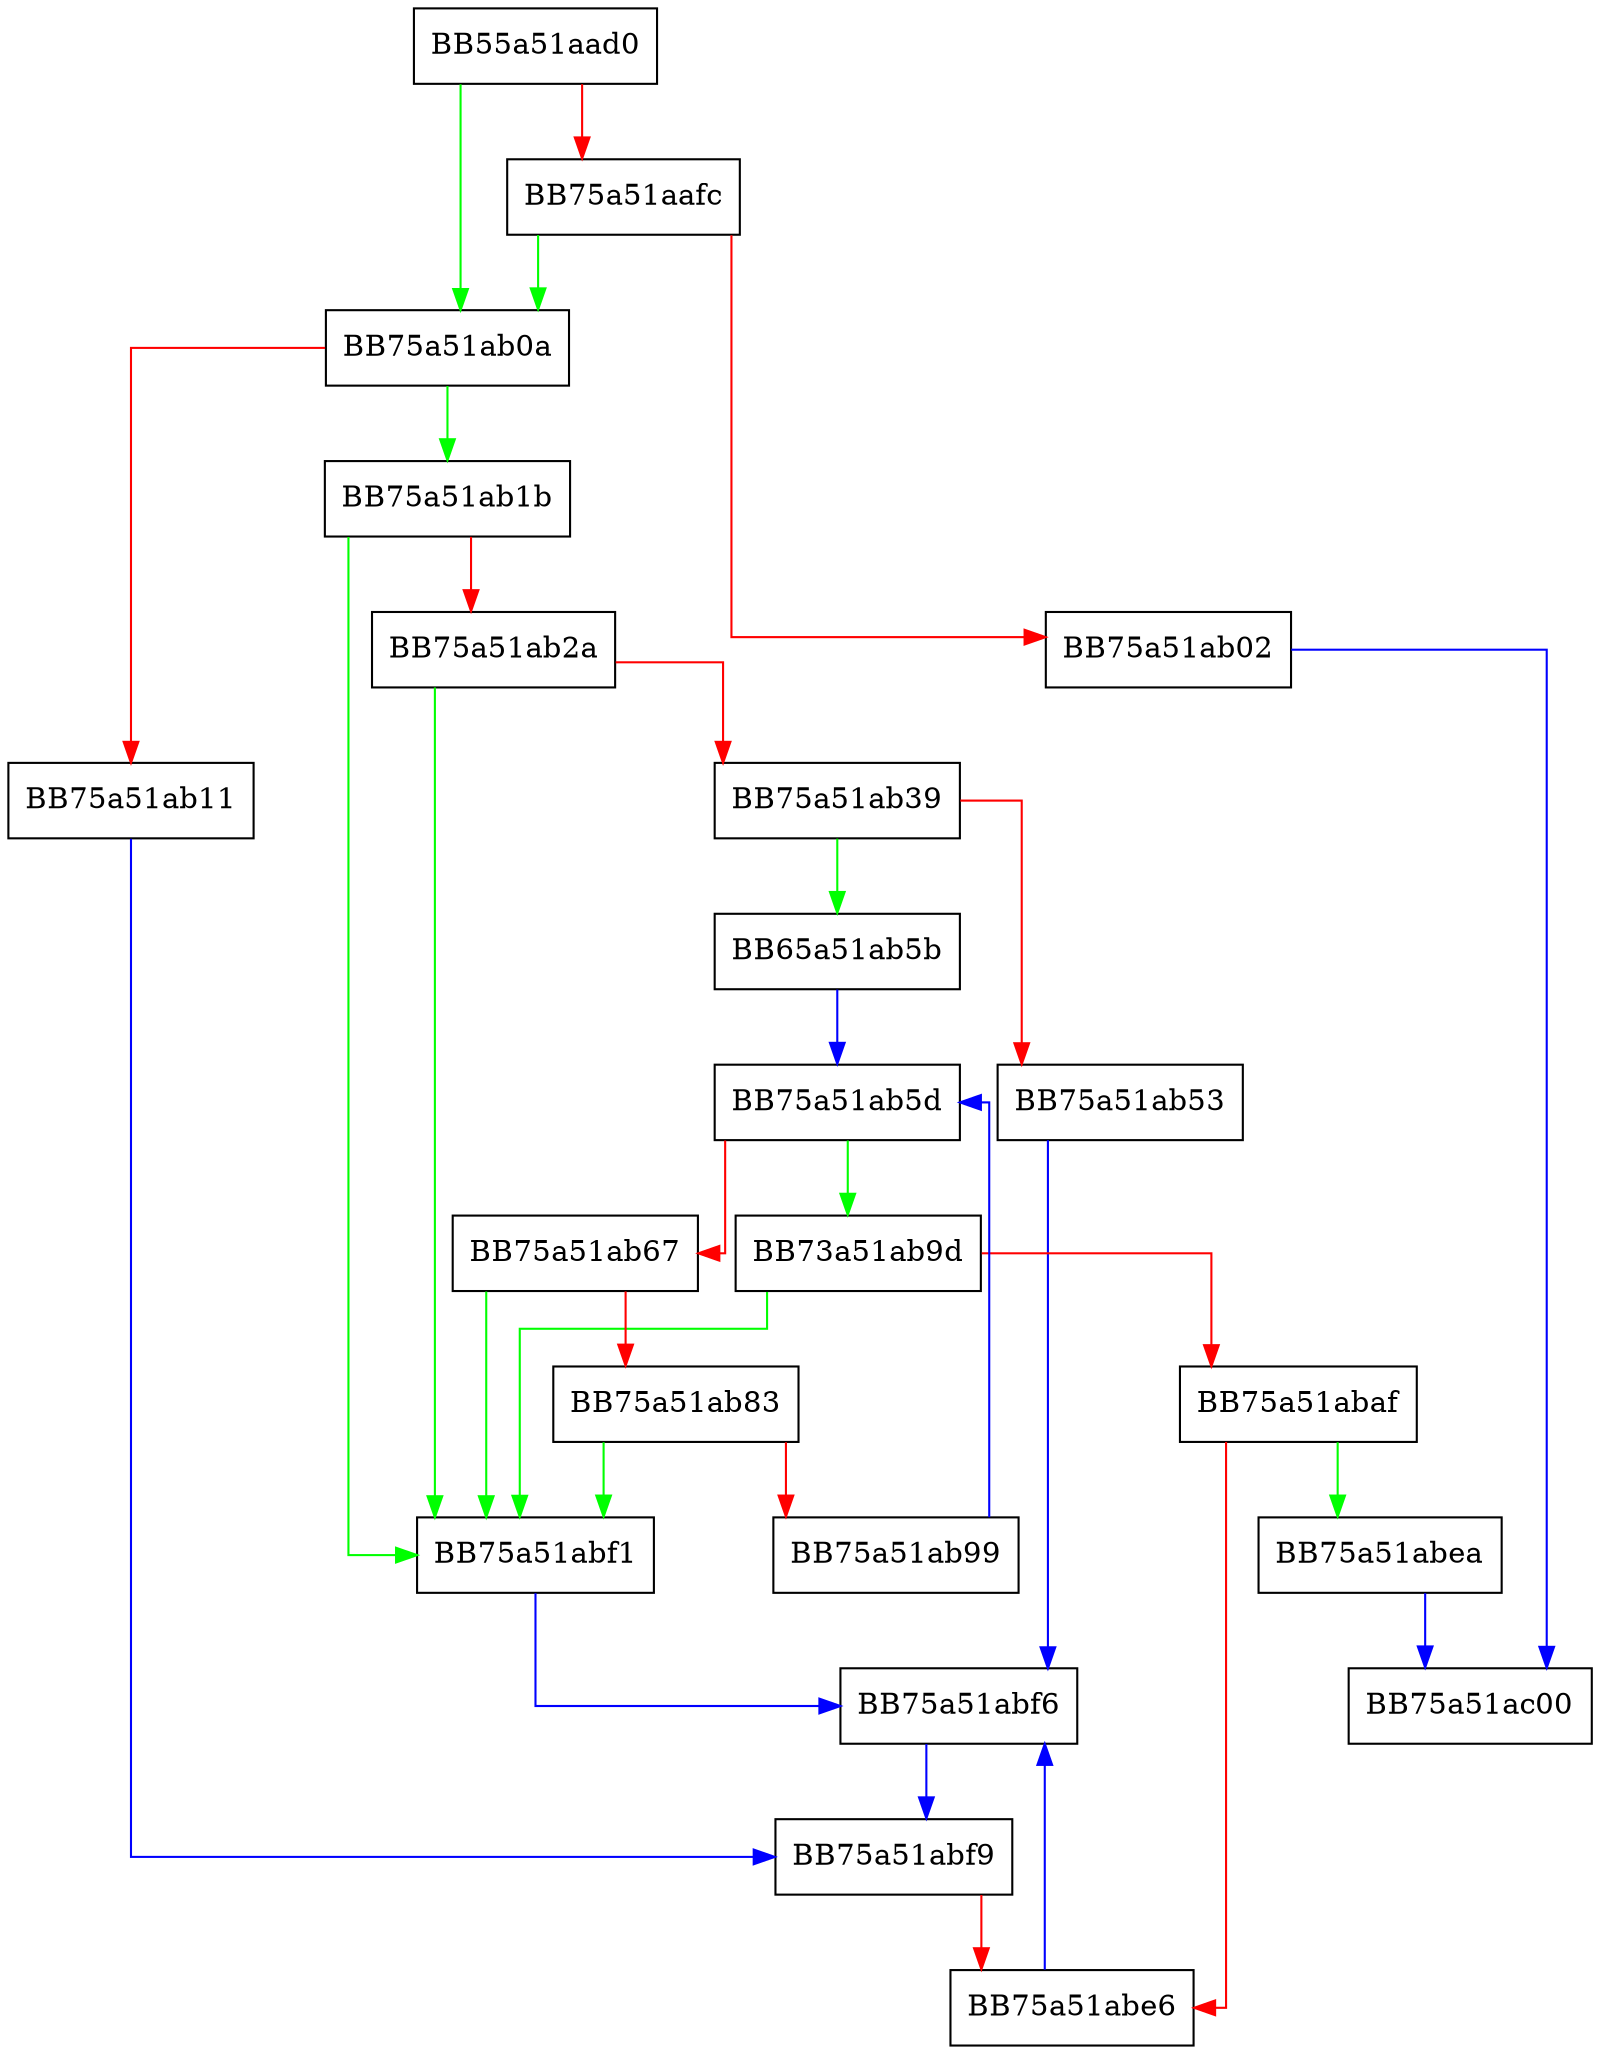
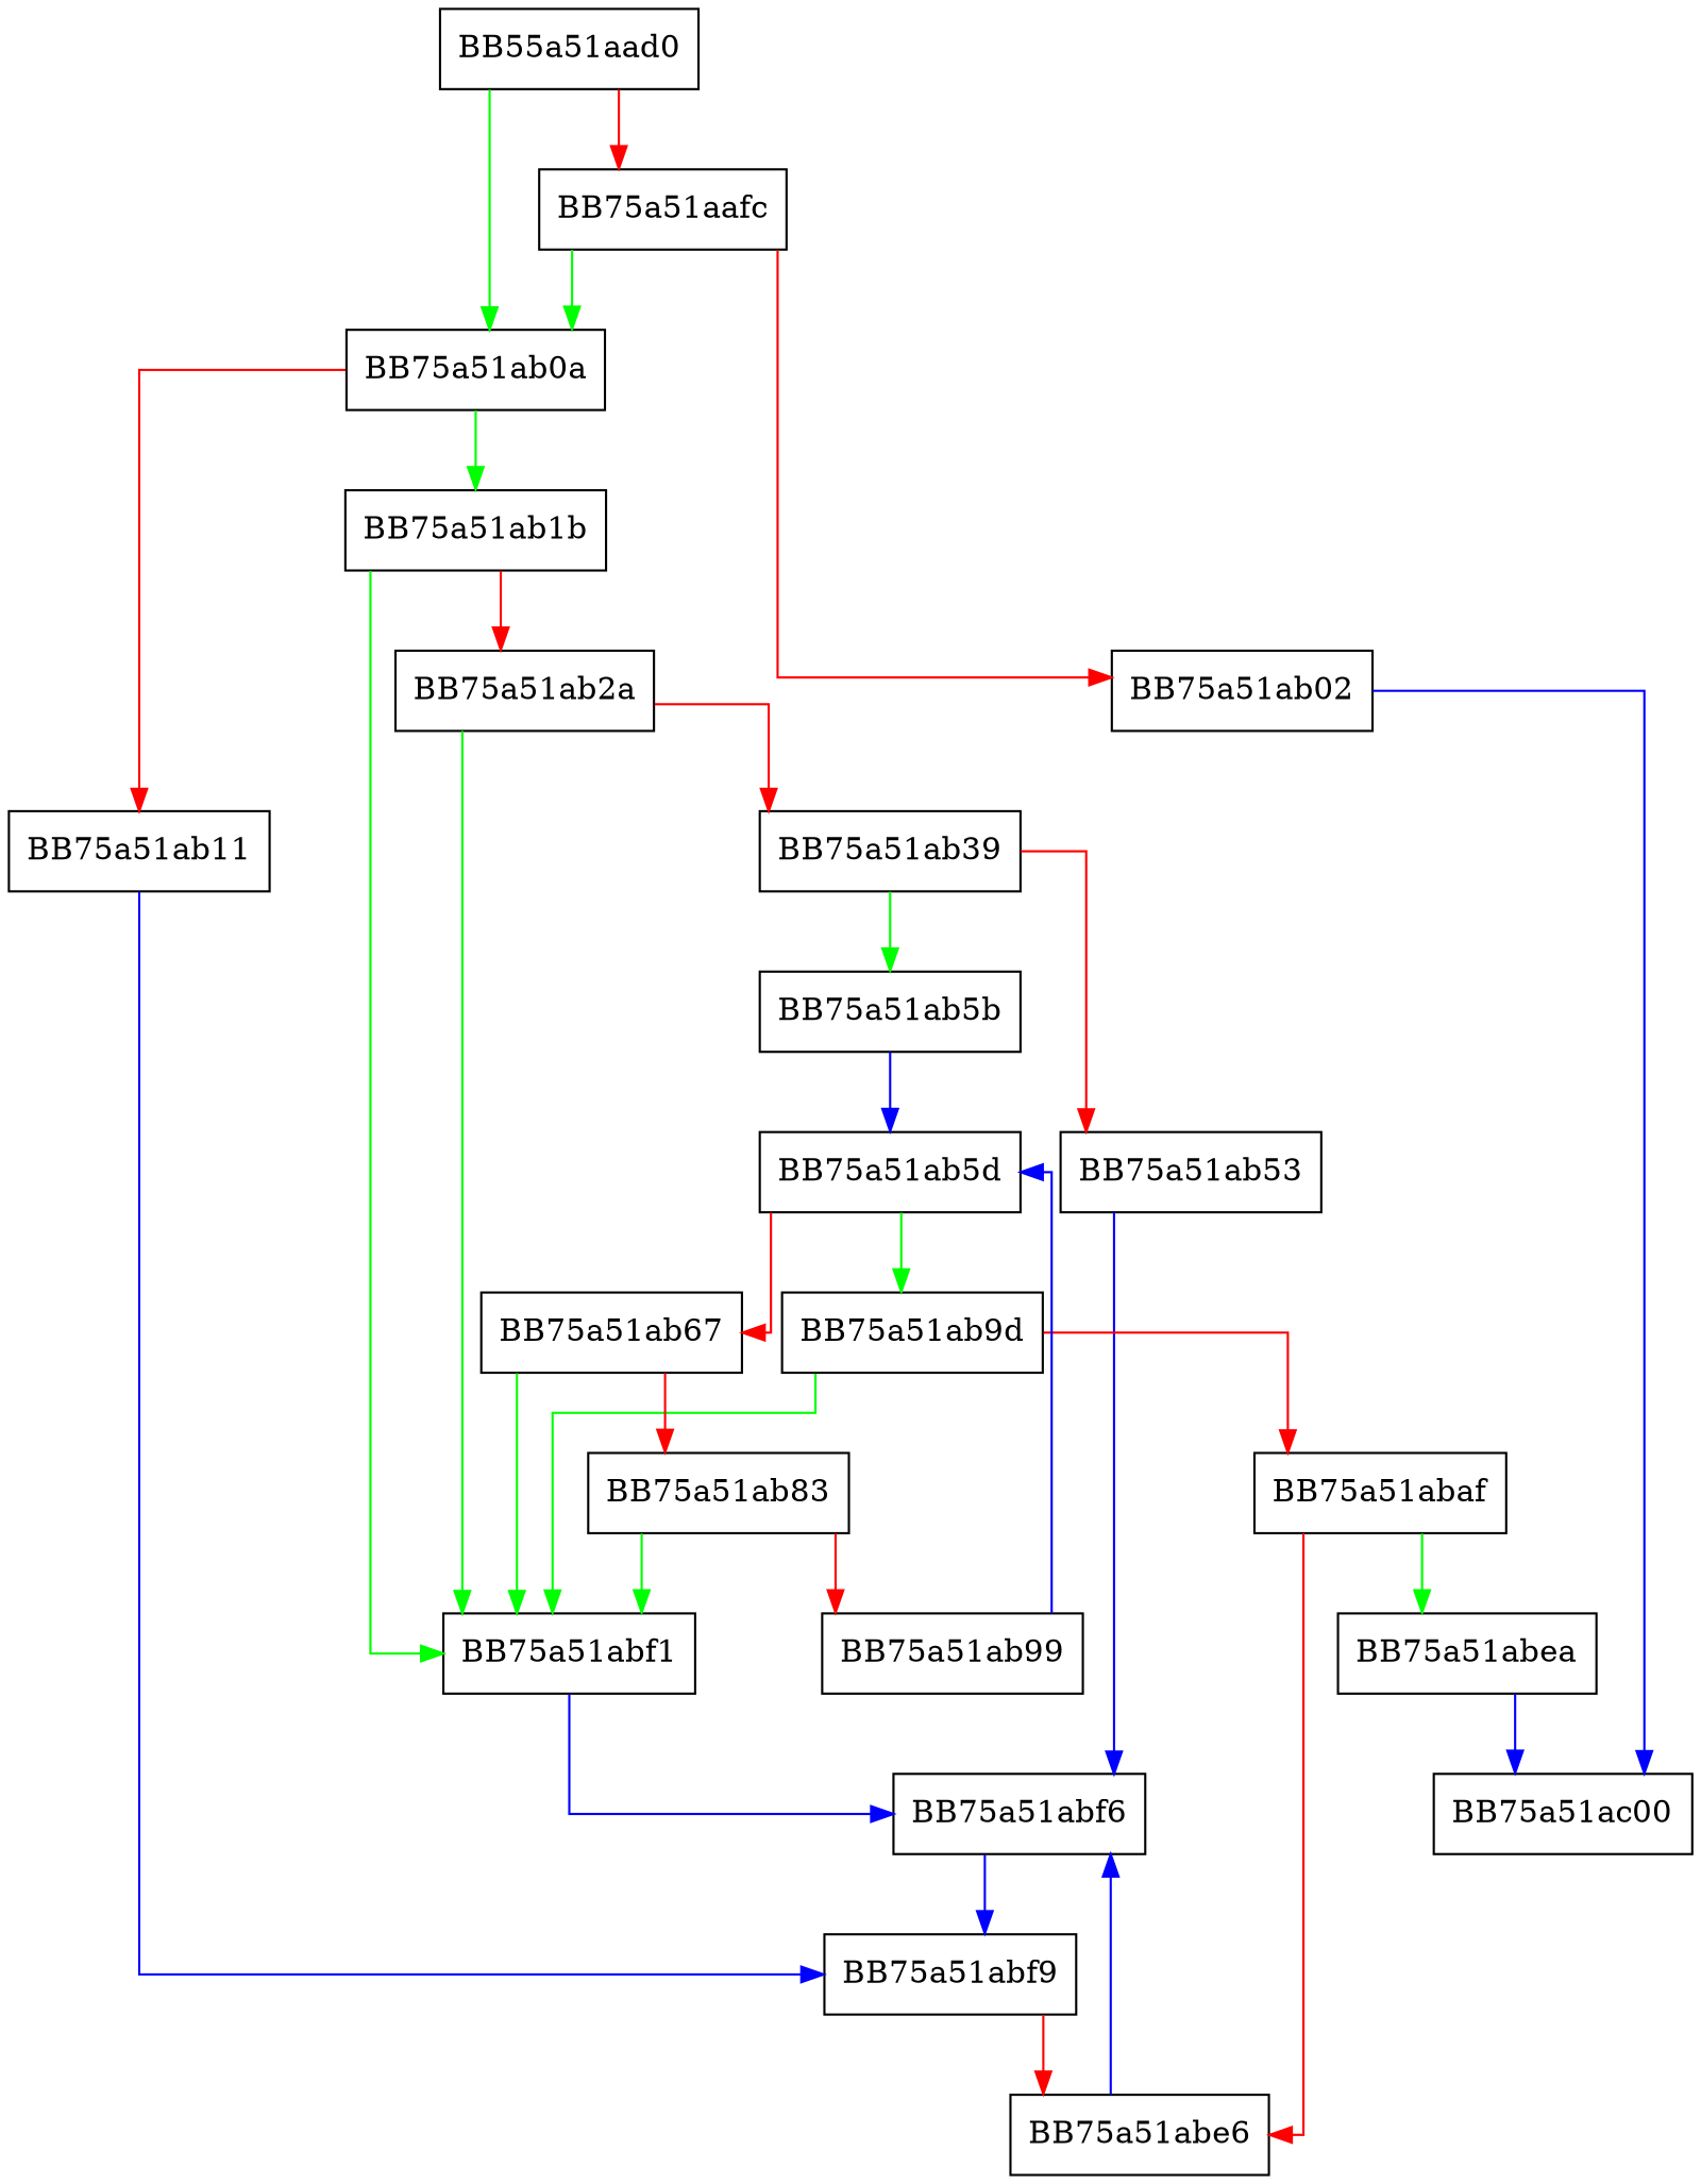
  digraph {
    splines=ortho
    node [shape=box]
    edge [color=red]
    n1 [label=BB55a51aad0]
    BB75a51ab0a
    BB75a51aafc
    BB75a51ab1b
    BB75a51ab11
    BB75a51ab02
    BB75a51abf1
    BB75a51ab2a
    BB75a51abf9
    BB75a51ac00
    BB75a51abf6
    BB75a51ab39
    BB75a51abe6
-   BB75a51ab5b [label=BB65a51ab5b]
+   BB75a51ab5b
    BB75a51ab53
    BB75a51ab5d
-   BB75a51ab9d [label=BB73a51ab9d]
+   BB75a51ab9d
    BB75a51ab67
    BB75a51abaf
    BB75a51ab83
    BB75a51abea
    BB75a51ab99
    n1 -> BB75a51ab0a [color=green]
    n1 -> BB75a51aafc
    BB75a51ab0a -> BB75a51ab1b [color=green]
    BB75a51ab0a -> BB75a51ab11
    BB75a51aafc -> BB75a51ab0a [color=green]
    BB75a51aafc -> BB75a51ab02
    BB75a51ab1b -> BB75a51abf1 [color=green]
    BB75a51ab1b -> BB75a51ab2a
    BB75a51ab11 -> BB75a51abf9 [color=blue]
    BB75a51ab02 -> BB75a51ac00 [color=blue]
    BB75a51abf1 -> BB75a51abf6 [color=blue]
    BB75a51ab2a -> BB75a51abf1 [color=green]
    BB75a51ab2a -> BB75a51ab39
    BB75a51abf9 -> BB75a51abe6
    BB75a51abf6 -> BB75a51abf9 [color=blue]
    BB75a51ab39 -> BB75a51ab5b [color=green]
    BB75a51ab39 -> BB75a51ab53
    BB75a51abe6 -> BB75a51abf6 [color=blue]
    BB75a51ab5b -> BB75a51ab5d [color=blue]
    BB75a51ab53 -> BB75a51abf6 [color=blue]
    BB75a51ab5d -> BB75a51ab9d [color=green]
    BB75a51ab5d -> BB75a51ab67
    BB75a51ab9d -> BB75a51abf1 [color=green]
    BB75a51ab9d -> BB75a51abaf
    BB75a51ab67 -> BB75a51abf1 [color=green]
    BB75a51ab67 -> BB75a51ab83
    BB75a51abaf -> BB75a51abe6
    BB75a51abaf -> BB75a51abea [color=green]
    BB75a51ab83 -> BB75a51abf1 [color=green]
    BB75a51ab83 -> BB75a51ab99
    BB75a51abea -> BB75a51ac00 [color=blue]
    BB75a51ab99 -> BB75a51ab5d [color=blue]
  }
